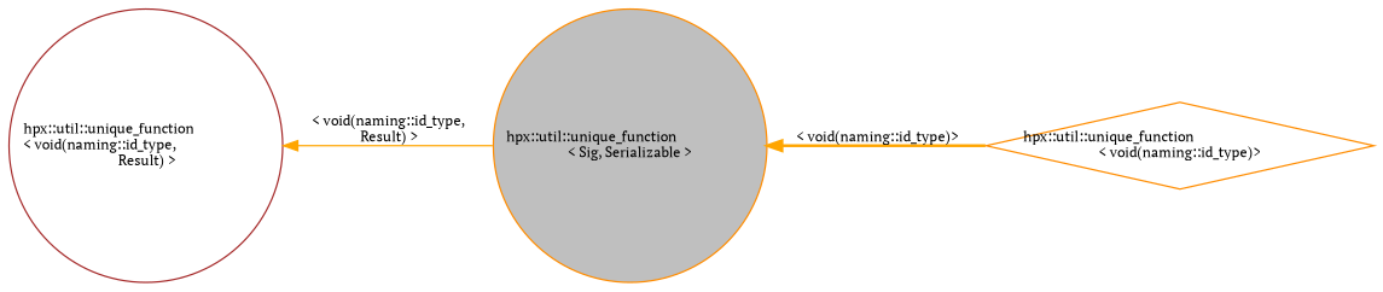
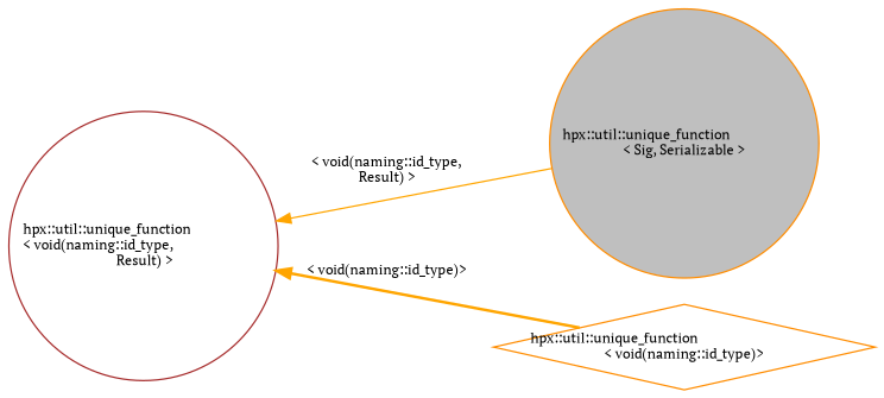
  digraph {
    fontname="PT Serif"
    rankdir=LR
    node [color=darkorange fillcolor=white fontname="PT Serif" fontsize=10 shape=circle style=filled]
    edge [color=orange dir=back fontname="PT Serif" fontsize=10 labelfontname=Helvetica labelfontsize=10]
    n1 [fillcolor=grey75 fontcolor=black height=0.2 label="hpx::util::unique_function\l\< Sig, Serializable \>" width=0.4]
    n2 [height=0.2 label="hpx::util::unique_function\l\< void(naming::id_type)\>" shape=diamond width=0.4]
    n3 [color=brown height=0.2 label="hpx::util::unique_function\l\< void(naming::id_type,\l Result) \>" width=0.4]
-   n1 -> n2 [label=" \< void(naming::id_type)\>" style=bold]
+   n3 -> n2 [label=" \< void(naming::id_type)\>" style=bold]
    n3 -> n1 [label=" \< void(naming::id_type,\l Result) \>" style=solid]
  }
